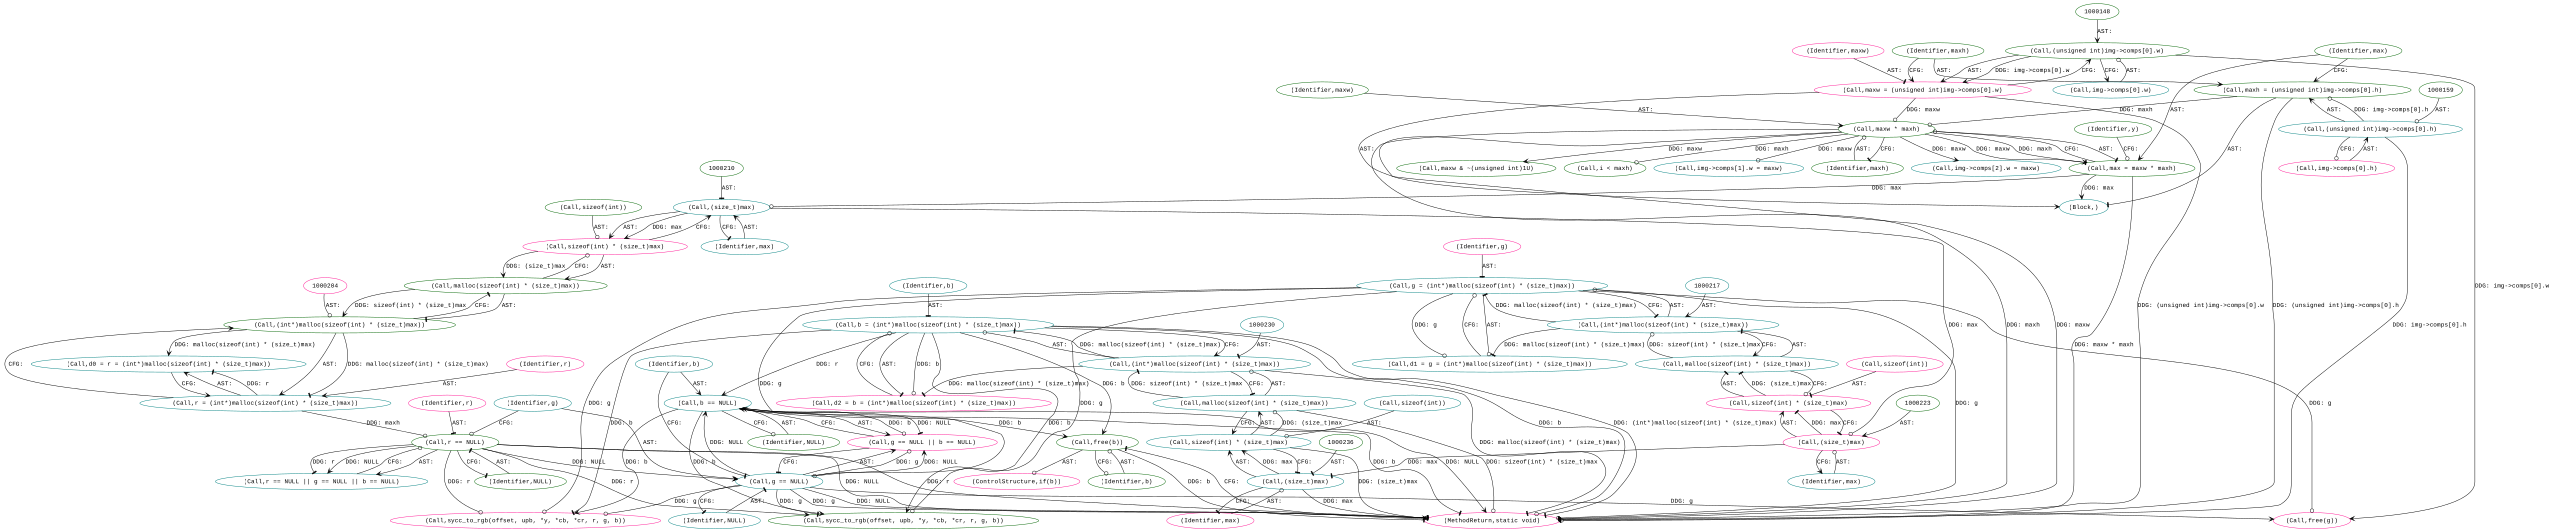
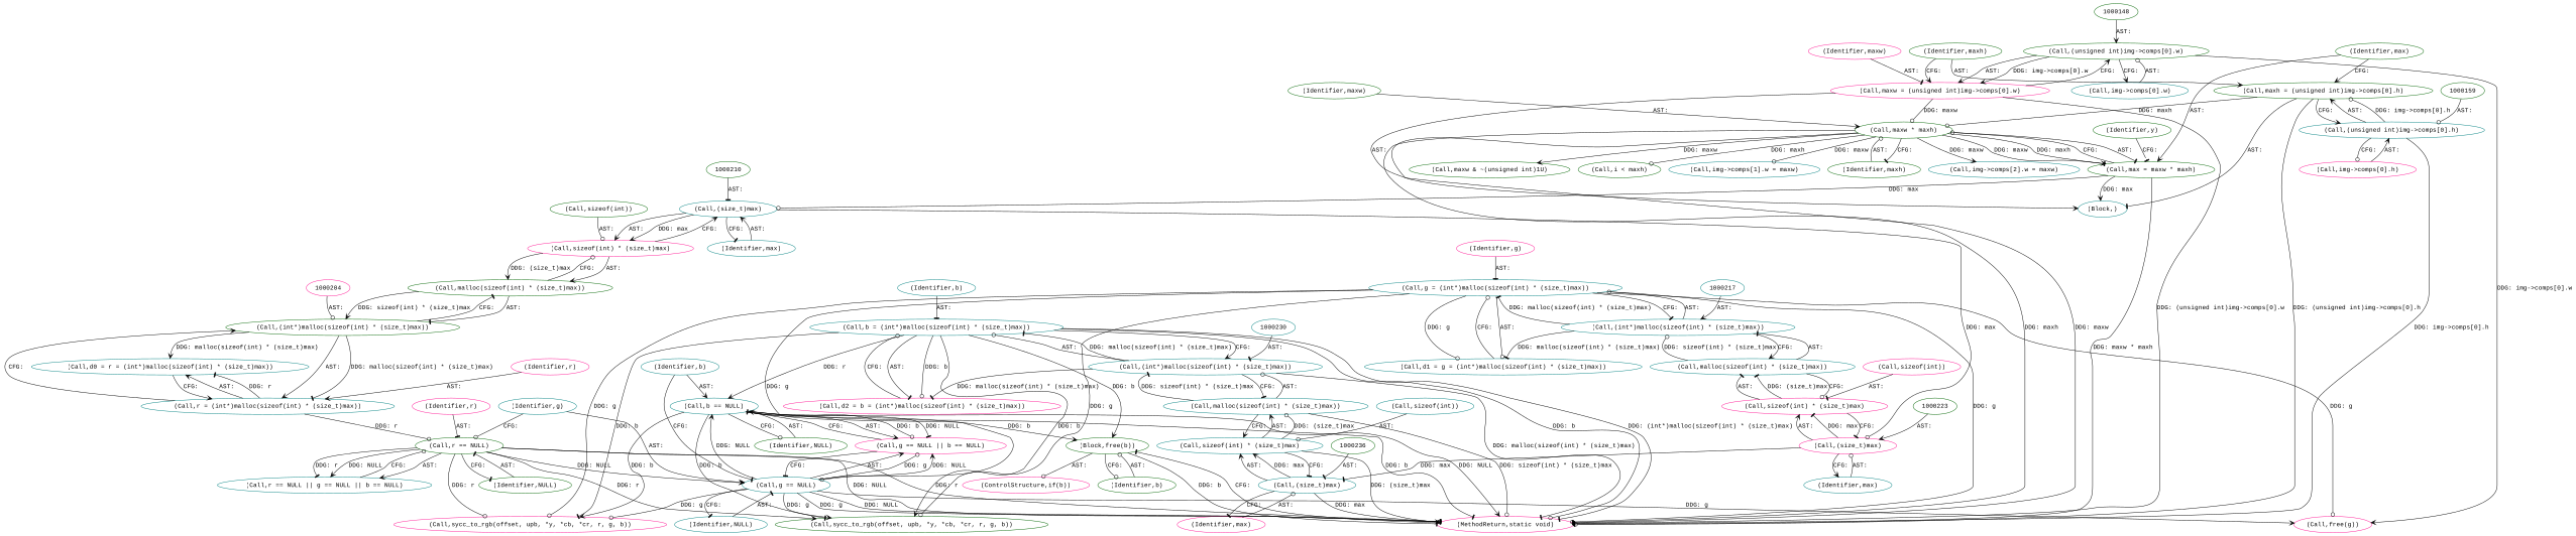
  digraph {
    fontname="Liberation Mono"
    node [color=teal fontname="Liberation Mono"]
    edge [arrowhead=vee fontname="Liberation Mono"]
-   n1 [color=darkgreen label="(Call,free(b))"]
+   n1 [color=darkgreen label="(Block,free(b))"]
    n2 [color=deeppink label="(ControlStructure,if(b))"]
    n3 [color=deeppink label="(MethodReturn,static void)"]
    n4 [color=darkgreen label="(Identifier,b)"]
    n5 [label="(Call,b == NULL)"]
    n6 [color=darkgreen label="(Identifier,NULL)"]
    n7 [color=deeppink label="(Call,g == NULL || b == NULL)"]
    n8 [color=darkgreen label="(Call,sycc_to_rgb(offset, upb, *y, *cb, *cr, r, g, b))"]
    n9 [color=deeppink label="(Call,sycc_to_rgb(offset, upb, *y, *cb, *cr, r, g, b))"]
    n10 [label="(Call,g == NULL)"]
    n11 [label="(Call,b = (int*)malloc(sizeof(int) * (size_t)max))"]
    n12 [label="(Call,(int*)malloc(sizeof(int) * (size_t)max))"]
    n13 [color=deeppink label="(Call,d2 = b = (int*)malloc(sizeof(int) * (size_t)max))"]
    n14 [label="(Call,malloc(sizeof(int) * (size_t)max))"]
    n15 [label="(Call,sizeof(int) * (size_t)max)"]
    n16 [label="(Call,(size_t)max)"]
    n17 [color=deeppink label="(Identifier,max)"]
    n18 [color=deeppink label="(Call,(size_t)max)"]
    n19 [color=deeppink label="(Call,sizeof(int) * (size_t)max)"]
    n20 [label="(Identifier,max)"]
    n21 [label="(Call,malloc(sizeof(int) * (size_t)max))"]
    n22 [label="(Call,(size_t)max)"]
    n23 [color=deeppink label="(Call,sizeof(int) * (size_t)max)"]
    n24 [label="(Identifier,max)"]
    n25 [color=darkgreen label="(Call,malloc(sizeof(int) * (size_t)max))"]
    n26 [color=darkgreen label="(Call,max = maxw * maxh)"]
    n27 [color=darkgreen label="(Call,maxw * maxh)"]
    n28 [label="(Block,)"]
    n29 [color=darkgreen label="(Call,maxw & ~(unsigned int)1U)"]
    n30 [color=darkgreen label="(Call,i < maxh)"]
    n31 [label="(Call,img->comps[1].w = maxw)"]
    n32 [color=darkgreen label="(Identifier,maxh)"]
    n33 [label="(Call,img->comps[2].w = maxw)"]
    n34 [color=deeppink label="(Call,maxw = (unsigned int)img->comps[0].w)"]
    n35 [color=darkgreen label="(Call,(unsigned int)img->comps[0].w)"]
    n36 [label="(Call,img->comps[0].w)"]
    n37 [color=deeppink label="(Call,free(g))"]
    n38 [color=darkgreen label="(Call,maxh = (unsigned int)img->comps[0].h)"]
    n39 [label="(Call,(unsigned int)img->comps[0].h)"]
    n40 [color=deeppink label="(Call,img->comps[0].h)"]
    n41 [label="(Identifier,NULL)"]
    n42 [label="(Call,g = (int*)malloc(sizeof(int) * (size_t)max))"]
    n43 [label="(Call,(int*)malloc(sizeof(int) * (size_t)max))"]
    n44 [label="(Call,d1 = g = (int*)malloc(sizeof(int) * (size_t)max))"]
    n45 [color=darkgreen label="(Call,r == NULL)"]
    n46 [color=darkgreen label="(Identifier,NULL)"]
    n47 [label="(Call,r == NULL || g == NULL || b == NULL)"]
    n48 [label="(Call,r = (int*)malloc(sizeof(int) * (size_t)max))"]
    n49 [color=darkgreen label="(Call,(int*)malloc(sizeof(int) * (size_t)max))"]
    n50 [label="(Call,d0 = r = (int*)malloc(sizeof(int) * (size_t)max))"]
    n51 [label="(Call,sizeof(int))"]
    n52 [color=darkgreen label="(Identifier,maxw)"]
    n53 [label="(Identifier,b)"]
    n54 [color=deeppink label="(Identifier,g)"]
    n55 [color=deeppink label="(Identifier,r)"]
    n56 [color=deeppink label="(Call,sizeof(int))"]
    n57 [color=darkgreen label="(Identifier,max)"]
    n58 [color=deeppink label="(Identifier,maxw)"]
    n59 [color=darkgreen label="(Identifier,y)"]
    n60 [label="(Identifier,g)"]
    n61 [color=deeppink label="(Identifier,r)"]
    n62 [color=darkgreen label="(Call,sizeof(int))"]
    n63 [color=darkgreen label="(Identifier,maxh)"]
    n64 [label="(Identifier,b)"]
    1000230
    1000236 [color=darkgreen]
    1000223 [color=darkgreen]
    1000210 [color=darkgreen]
    1000148 [color=darkgreen]
    1000159 [color=darkgreen]
    1000217
    1000204 [color=deeppink]
    n1 -> n2 [arrowhead=odot label="AST: "]
    n1 -> n3 [arrowhead=tee label="DDG: b"]
    n1 -> n4 [arrowhead=odot label="CFG: "]
    n3 -> n1 [arrowhead=tee label="CFG: "]
    n4 -> n1 [arrowhead=odot label="AST: "]
    n5 -> n1 [label="DDG: b"]
    n5 -> n3 [arrowhead=tee label="DDG: b"]
    n5 -> n3 [label="DDG: NULL"]
    n5 -> n6 [arrowhead=odot label="CFG: "]
    n5 -> n7 [label="AST: "]
    n5 -> n7 [arrowhead=odot label="DDG: b"]
    n5 -> n7 [arrowhead=tee label="DDG: NULL"]
    n5 -> n8 [arrowhead=tee label="DDG: b"]
    n5 -> n9 [label="DDG: b"]
    n6 -> n5 [label="AST: "]
-   n7 -> n5 [label="CFG: "]
+   n7 -> n5 [arrowhead=tee label="CFG: "]
    n7 -> n10 [arrowhead=tee label="CFG: "]
    n10 -> n3 [arrowhead=tee label="DDG: g"]
    n10 -> n3 [arrowhead=odot label="DDG: NULL"]
    n10 -> n5 [label="DDG: NULL"]
    n10 -> n7 [label="AST: "]
    n10 -> n7 [arrowhead=odot label="DDG: g"]
    n10 -> n7 [label="DDG: NULL"]
    n10 -> n8 [label="DDG: g"]
    n10 -> n9 [arrowhead=odot label="DDG: g"]
    n10 -> n37 [label="DDG: g"]
    n10 -> n41 [arrowhead=tee label="CFG: "]
    n11 -> n1 [label="DDG: b"]
    n11 -> n3 [arrowhead=odot label="DDG: b"]
    n11 -> n3 [arrowhead=tee label="DDG: (int*)malloc(sizeof(int) * (size_t)max)"]
    n11 -> n5 [label="DDG: r"]
    n11 -> n8 [label="DDG: b"]
    n11 -> n9 [arrowhead=tee label="DDG: b"]
    n11 -> n12 [label="CFG: "]
    n11 -> n13 [arrowhead=tee label="AST: "]
    n11 -> n13 [arrowhead=odot label="DDG: b"]
    n12 -> n3 [arrowhead=tee label="DDG: malloc(sizeof(int) * (size_t)max)"]
    n12 -> n11 [arrowhead=odot label="AST: "]
    n12 -> n11 [arrowhead=tee label="DDG: malloc(sizeof(int) * (size_t)max)"]
    n12 -> n13 [arrowhead=tee label="DDG: malloc(sizeof(int) * (size_t)max)"]
    n12 -> n14 [arrowhead=tee label="CFG: "]
    n13 -> n11 [arrowhead=odot label="CFG: "]
    n14 -> n3 [arrowhead=odot label="DDG: sizeof(int) * (size_t)max"]
    n14 -> n12 [arrowhead=odot label="AST: "]
    n14 -> n12 [arrowhead=tee label="DDG: sizeof(int) * (size_t)max"]
    n14 -> n15 [label="CFG: "]
    n15 -> n3 [label="DDG: (size_t)max"]
    n15 -> n14 [label="AST: "]
    n15 -> n14 [arrowhead=odot label="DDG: (size_t)max"]
    n15 -> n16 [arrowhead=tee label="CFG: "]
    n16 -> n3 [arrowhead=odot label="DDG: max"]
    n16 -> n15 [label="AST: "]
    n16 -> n15 [label="DDG: max"]
    n16 -> n17 [arrowhead=tee label="CFG: "]
    n17 -> n16 [arrowhead=odot label="AST: "]
    n18 -> n16 [arrowhead=tee label="DDG: max"]
    n18 -> n19 [label="AST: "]
    n18 -> n19 [arrowhead=tee label="DDG: max"]
    n18 -> n20 [label="CFG: "]
    n19 -> n18 [arrowhead=tee label="CFG: "]
    n19 -> n21 [arrowhead=tee label="AST: "]
    n19 -> n21 [arrowhead=tee label="DDG: (size_t)max"]
    n20 -> n18 [arrowhead=odot label="AST: "]
    n21 -> n19 [arrowhead=odot label="CFG: "]
    n21 -> n43 [arrowhead=tee label="AST: "]
    n21 -> n43 [arrowhead=odot label="DDG: sizeof(int) * (size_t)max"]
    n22 -> n18 [arrowhead=odot label="DDG: max"]
    n22 -> n23 [label="AST: "]
    n22 -> n23 [label="DDG: max"]
    n22 -> n24 [arrowhead=tee label="CFG: "]
    n23 -> n22 [label="CFG: "]
    n23 -> n25 [label="AST: "]
    n23 -> n25 [label="DDG: (size_t)max"]
    n24 -> n22 [label="AST: "]
    n25 -> n23 [arrowhead=odot label="CFG: "]
    n25 -> n49 [arrowhead=tee label="AST: "]
    n25 -> n49 [label="DDG: sizeof(int) * (size_t)max"]
    n26 -> n3 [arrowhead=tee label="DDG: maxw * maxh"]
    n26 -> n22 [arrowhead=odot label="DDG: max"]
    n26 -> n27 [arrowhead=odot label="CFG: "]
    n26 -> n28 [label="DDG: max"]
    n27 -> n3 [arrowhead=tee label="DDG: maxh"]
    n27 -> n3 [arrowhead=tee label="DDG: maxw"]
    n27 -> n26 [arrowhead=tee label="AST: "]
    n27 -> n26 [label="DDG: maxw"]
    n27 -> n26 [arrowhead=tee label="DDG: maxh"]
    n27 -> n29 [label="DDG: maxw"]
    n27 -> n30 [arrowhead=odot label="DDG: maxh"]
    n27 -> n31 [arrowhead=odot label="DDG: maxw"]
    n27 -> n32 [arrowhead=tee label="CFG: "]
    n27 -> n33 [label="DDG: maxw"]
    n32 -> n27 [arrowhead=odot label="AST: "]
    n34 -> n3 [arrowhead=tee label="DDG: (unsigned int)img->comps[0].w"]
    n34 -> n27 [arrowhead=odot label="DDG: maxw"]
    n34 -> n28 [label="AST: "]
    n34 -> n35 [label="CFG: "]
    n35 -> n34 [label="AST: "]
    n35 -> n34 [label="DDG: img->comps[0].w"]
    n35 -> n36 [label="CFG: "]
    n35 -> n37 [label="DDG: img->comps[0].w"]
    n36 -> n35 [arrowhead=odot label="AST: "]
    n38 -> n3 [arrowhead=odot label="DDG: (unsigned int)img->comps[0].h"]
    n38 -> n27 [arrowhead=odot label="DDG: maxh"]
    n38 -> n28 [arrowhead=tee label="AST: "]
+   n38 -> n39 [label="CFG: "]
    n39 -> n3 [arrowhead=tee label="DDG: img->comps[0].h"]
    n39 -> n38 [label="AST: "]
    n39 -> n38 [arrowhead=odot label="DDG: img->comps[0].h"]
    n39 -> n40 [arrowhead=odot label="CFG: "]
    n40 -> n39 [label="AST: "]
    n41 -> n10 [arrowhead=tee label="AST: "]
    n42 -> n3 [arrowhead=odot label="DDG: g"]
    n42 -> n8 [arrowhead=odot label="DDG: g"]
    n42 -> n9 [arrowhead=odot label="DDG: g"]
    n42 -> n10 [arrowhead=odot label="DDG: g"]
    n42 -> n37 [arrowhead=odot label="DDG: g"]
    n42 -> n43 [arrowhead=tee label="CFG: "]
    n42 -> n44 [arrowhead=odot label="AST: "]
    n42 -> n44 [arrowhead=odot label="DDG: g"]
    n43 -> n21 [label="CFG: "]
    n43 -> n42 [arrowhead=odot label="AST: "]
    n43 -> n42 [arrowhead=tee label="DDG: malloc(sizeof(int) * (size_t)max)"]
    n43 -> n44 [arrowhead=tee label="DDG: malloc(sizeof(int) * (size_t)max)"]
    n44 -> n42 [arrowhead=odot label="CFG: "]
    n45 -> n3 [arrowhead=tee label="DDG: NULL"]
    n45 -> n3 [arrowhead=tee label="DDG: r"]
    n45 -> n8 [label="DDG: r"]
    n45 -> n9 [arrowhead=odot label="DDG: r"]
    n45 -> n10 [label="DDG: NULL"]
    n45 -> n46 [arrowhead=tee label="CFG: "]
    n45 -> n47 [label="AST: "]
    n45 -> n47 [arrowhead=tee label="DDG: r"]
    n45 -> n47 [label="DDG: NULL"]
    n46 -> n45 [arrowhead=tee label="AST: "]
    n47 -> n45 [arrowhead=odot label="CFG: "]
-   n48 -> n45 [arrowhead=odot label="DDG: maxh"]
+   n48 -> n45 [arrowhead=odot label="DDG: r"]
    n48 -> n49 [label="CFG: "]
    n48 -> n50 [label="AST: "]
    n48 -> n50 [arrowhead=tee label="DDG: r"]
    n49 -> n25 [arrowhead=tee label="CFG: "]
    n49 -> n48 [label="AST: "]
    n49 -> n48 [arrowhead=tee label="DDG: malloc(sizeof(int) * (size_t)max)"]
    n49 -> n50 [label="DDG: malloc(sizeof(int) * (size_t)max)"]
    n50 -> n48 [label="CFG: "]
    n51 -> n15 [arrowhead=odot label="AST: "]
    n52 -> n27 [label="AST: "]
    n53 -> n11 [arrowhead=tee label="AST: "]
    n54 -> n42 [arrowhead=tee label="AST: "]
    n55 -> n48 [label="AST: "]
    n56 -> n19 [arrowhead=tee label="AST: "]
    n57 -> n26 [label="AST: "]
    n57 -> n38 [label="CFG: "]
    n58 -> n34 [arrowhead=tee label="AST: "]
-   n59 -> n26 [arrowhead=odot label="CFG: "]
+   n59 -> n26 [arrowhead=tee label="CFG: "]
    n60 -> n10 [label="AST: "]
    n60 -> n45 [arrowhead=odot label="CFG: "]
    n61 -> n45 [arrowhead=tee label="AST: "]
    n62 -> n23 [arrowhead=odot label="AST: "]
    n63 -> n34 [label="CFG: "]
    n63 -> n38 [label="AST: "]
    n64 -> n5 [label="AST: "]
    n64 -> n10 [arrowhead=tee label="CFG: "]
    1000230 -> n12 [arrowhead=tee label="AST: "]
    1000236 -> n16 [arrowhead=tee label="AST: "]
    1000223 -> n18 [label="AST: "]
    1000210 -> n22 [arrowhead=tee label="AST: "]
    1000148 -> n35 [label="AST: "]
    1000159 -> n39 [arrowhead=odot label="AST: "]
    1000217 -> n43 [label="AST: "]
    1000204 -> n49 [arrowhead=odot label="AST: "]
  }
